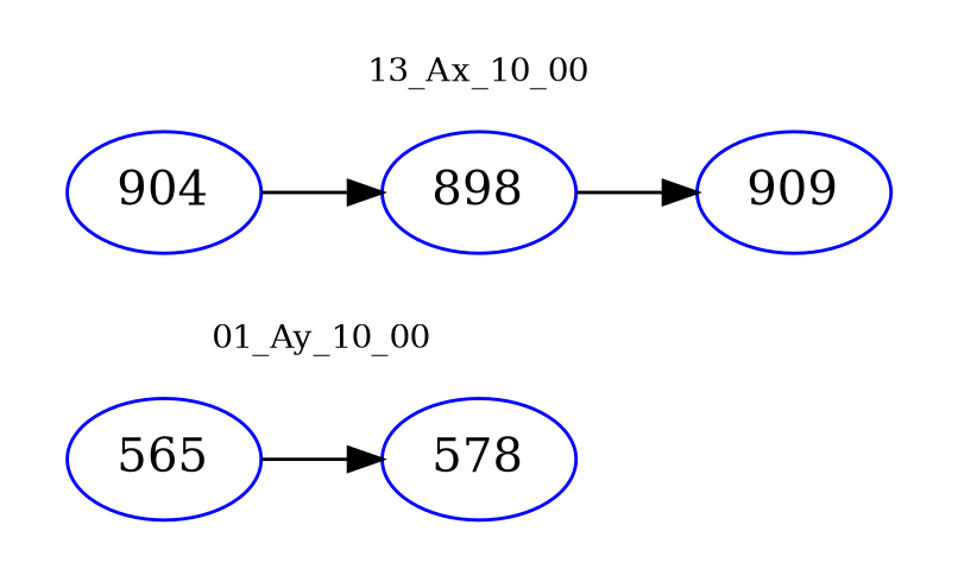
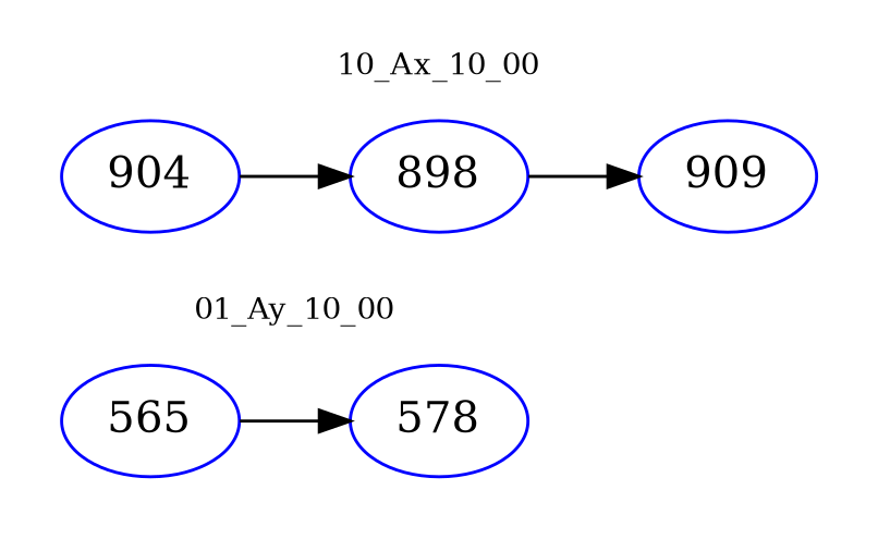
  digraph {
    rankdir=LR
    node [color=blue]
    edge [color=black]
    n1 [label=565]
    n2 [label=578]
    n3 [label=898]
    n4 [label=904]
    n5 [label=909]
    subgraph cluster_1 {
      color=white
      fontsize=10
      label="01_Ay_10_00"
      n1
      n2
    }
    subgraph cluster_2 {
      color=white
      fontsize=10
-     label="13_Ax_10_00"
+     label="10_Ax_10_00"
      n3
      n4
      n5
    }
    n1 -> n2
    n3 -> n5
    n4 -> n3
  }
